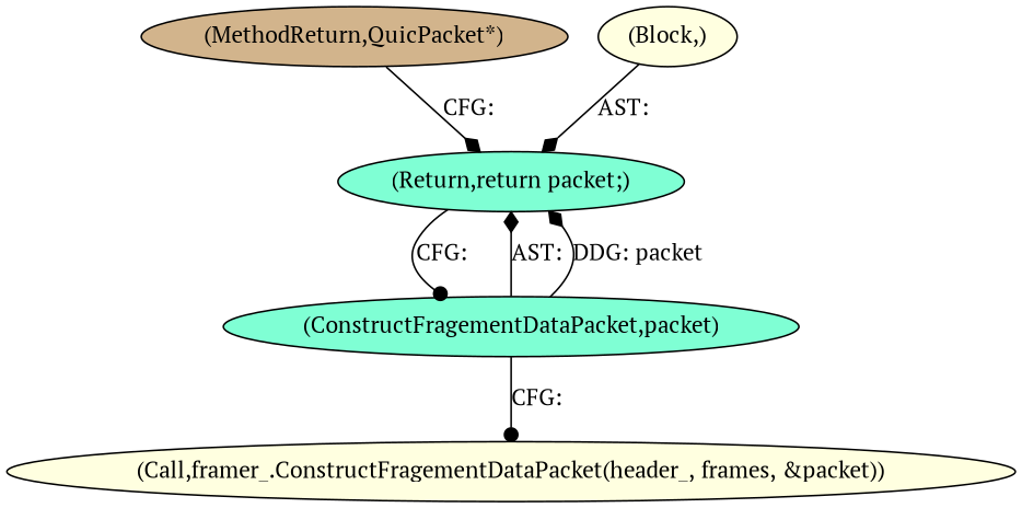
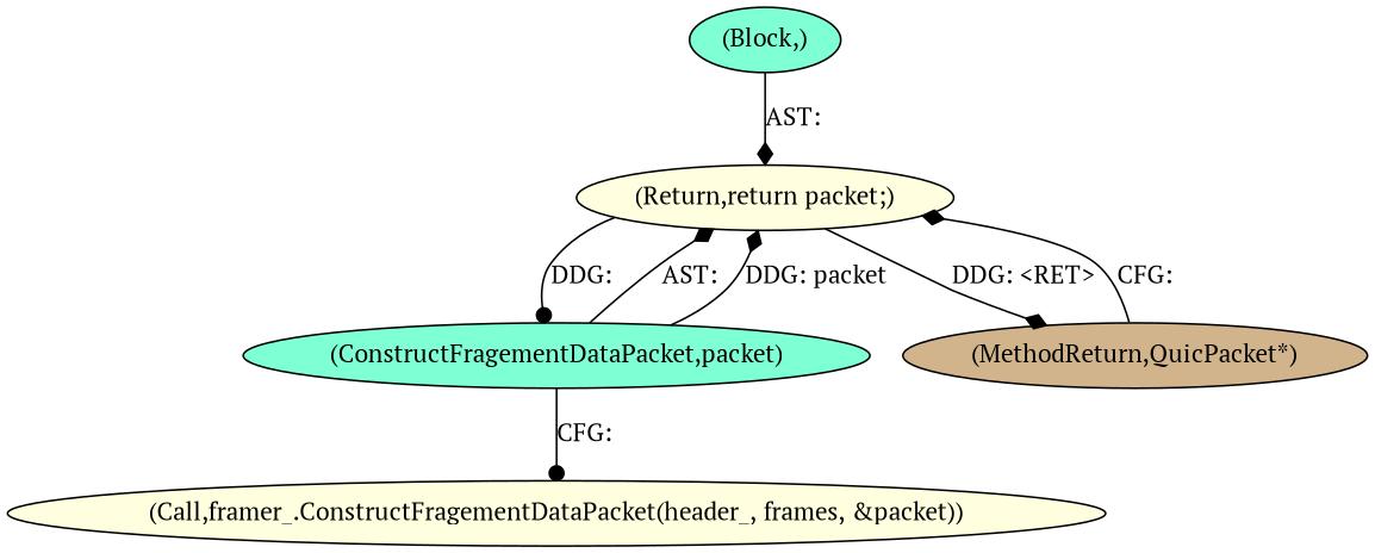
  digraph {
    fontname="PT Serif"
    node [fillcolor=aquamarine fontname="PT Serif" style=filled]
    edge [arrowhead=diamond fontname="PT Serif"]
-   n1 [label="(Return,return packet;)"]
+   n1 [fillcolor=lightyellow label="(Return,return packet;)"]
    n2 [label="(ConstructFragementDataPacket,packet)"]
    n3 [fillcolor=tan label="(MethodReturn,QuicPacket*)"]
    n4 [fillcolor=lightyellow label="(Call,framer_.ConstructFragementDataPacket(header_, frames, &packet))"]
-   n5 [fillcolor=lightyellow label="(Block,)"]
-   n1 -> n2 [arrowhead=dot label="CFG: "]
+   n5 [label="(Block,)"]
+   n1 -> n2 [arrowhead=dot label="DDG: "]
+   n1 -> n3 [label="DDG: <RET>"]
    n2 -> n1 [label="AST: "]
    n2 -> n1 [label="DDG: packet"]
    n2 -> n4 [arrowhead=dot label="CFG: "]
    n3 -> n1 [label="CFG: "]
    n5 -> n1 [label="AST: "]
  }
